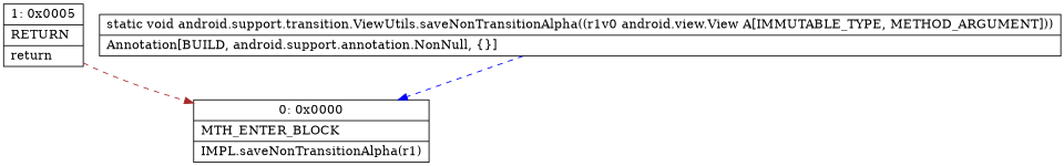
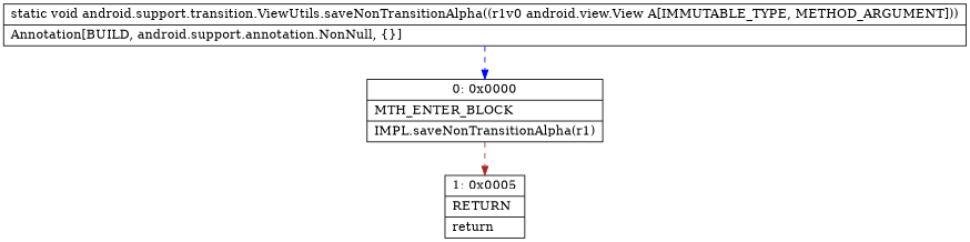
  digraph {
    node [shape=record]
    edge [style=dashed]
    n1 [label="{0\:\ 0x0000|MTH_ENTER_BLOCK\l|IMPL.saveNonTransitionAlpha(r1)\l}"]
    n2 [label="{1\:\ 0x0005|RETURN\l|return\l}"]
    n3 [label="{static void android.support.transition.ViewUtils.saveNonTransitionAlpha((r1v0 android.view.View A[IMMUTABLE_TYPE, METHOD_ARGUMENT]))  | Annotation[BUILD, android.support.annotation.NonNull, \{\}]\l}"]
-   n2 -> n1 [color=brown]
+   n1 -> n2 [color=brown]
    n3 -> n1 [color=blue]
  }
